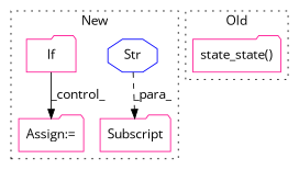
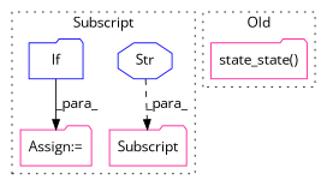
  digraph {
    fontname="Open Sans"
    node [color=deeppink fontname="Open Sans" l=3 shape=folder]
    edge [fontname="Open Sans"]
    n1 [a=63 l="26,0" label=Subscript s="29138,0"]
    n2 [a=66 color=blue l=14 label=Str s=29149 shape=octagon]
    n3 [a=68 label="Assign:=" s=29164]
-   n4 [a=96 label=If s=29084]
+   n4 [a=96 color=blue label=If s=29084]
    n5 [a=75 l=22 label="state_state()" s=26585]
    subgraph cluster_1 {
-     label=New
+     label=Subscript
      style=dotted
      n1
      n2
      n3
      n4
    }
    subgraph cluster_2 {
      label=Old
      style=dotted
      n5
    }
    n2 -> n1 [label=_para_ style=dashed]
-   n4 -> n3 [label=_control_ style=solid]
+   n4 -> n3 [label=_para_ style=solid]
  }
